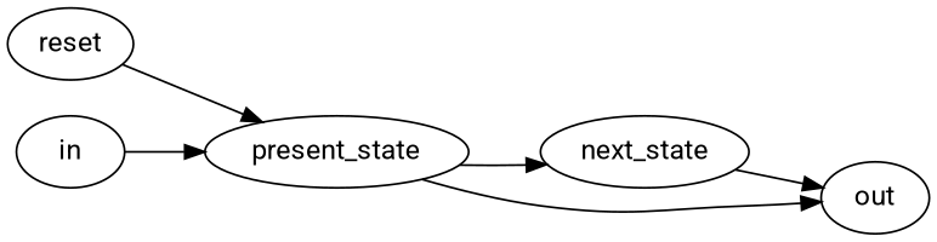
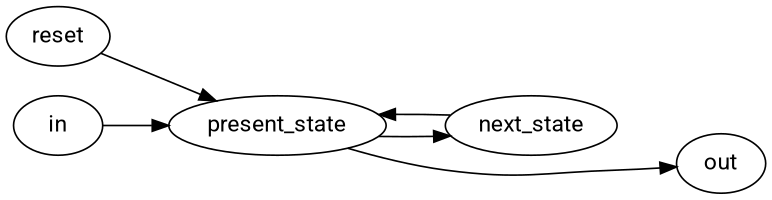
  strict digraph {
    fontname=Roboto
    rankdir=LR
    node [fontname=Roboto]
    edge [fontname=Roboto weight=4.0]
    reset
    present_state
    next_state
    out
    in
    reset -> present_state [weight=2.0]
    present_state -> next_state
    present_state -> out [weight=1.0]
-   next_state -> out [weight=1.0]
+   next_state -> present_state [weight=1.0]
    in -> present_state
  }
